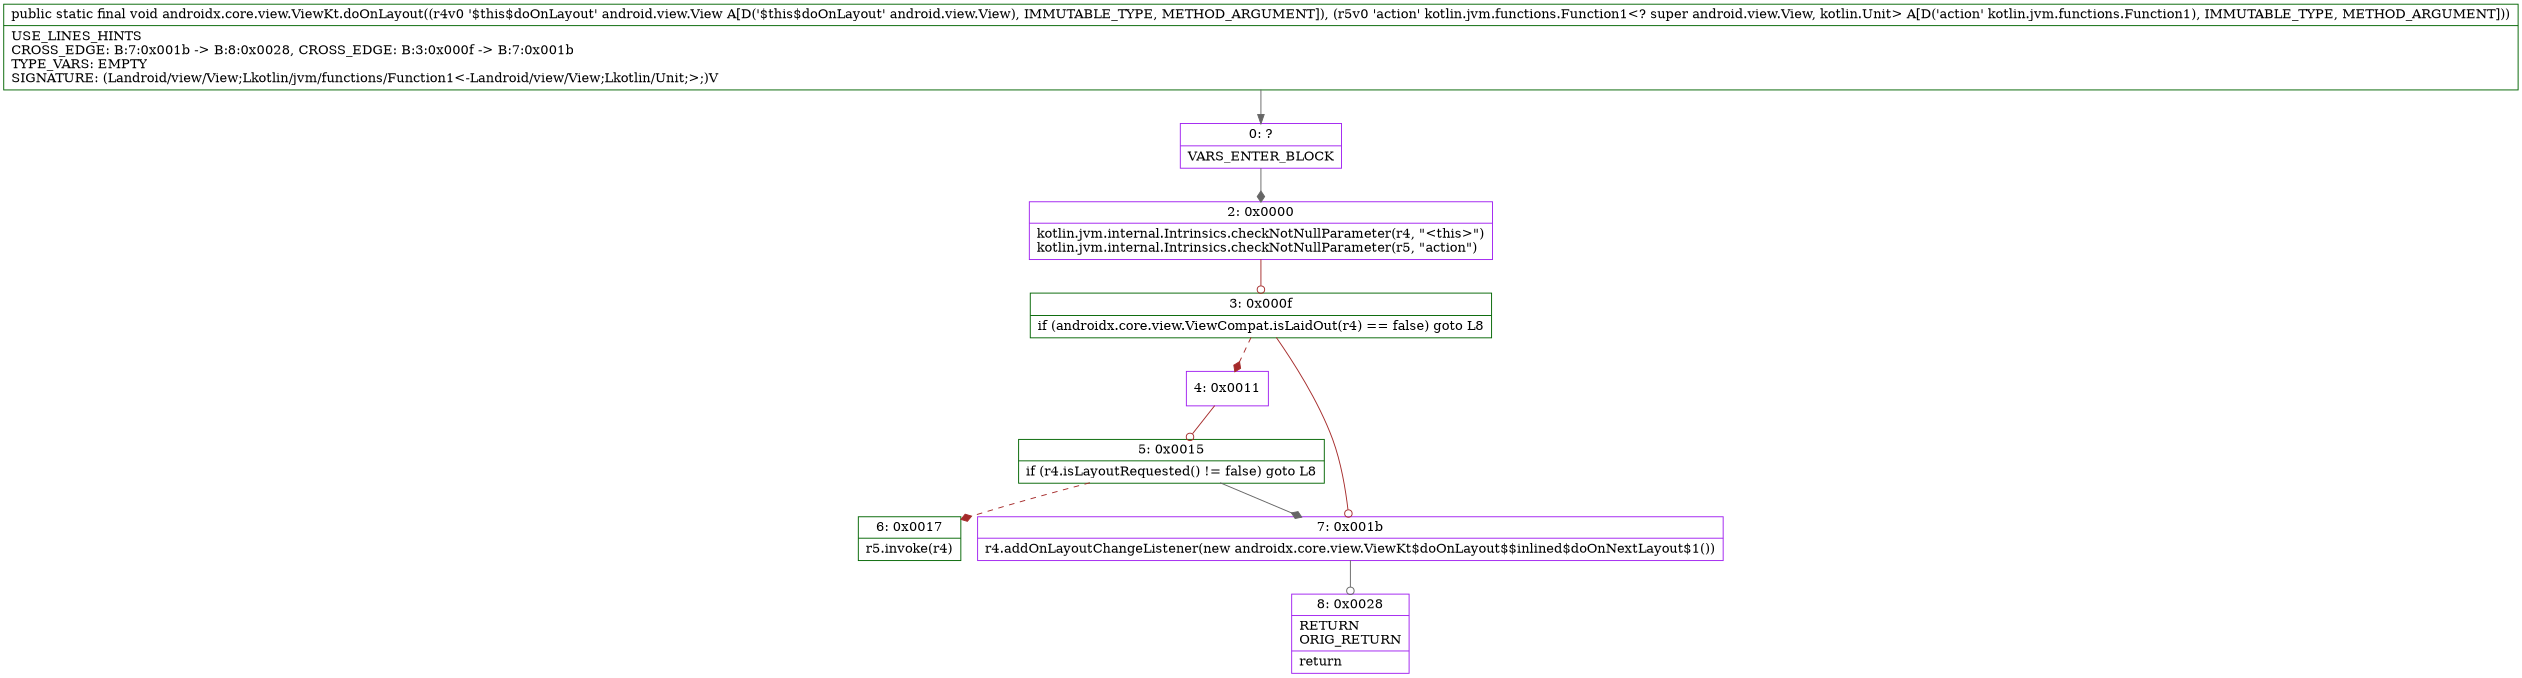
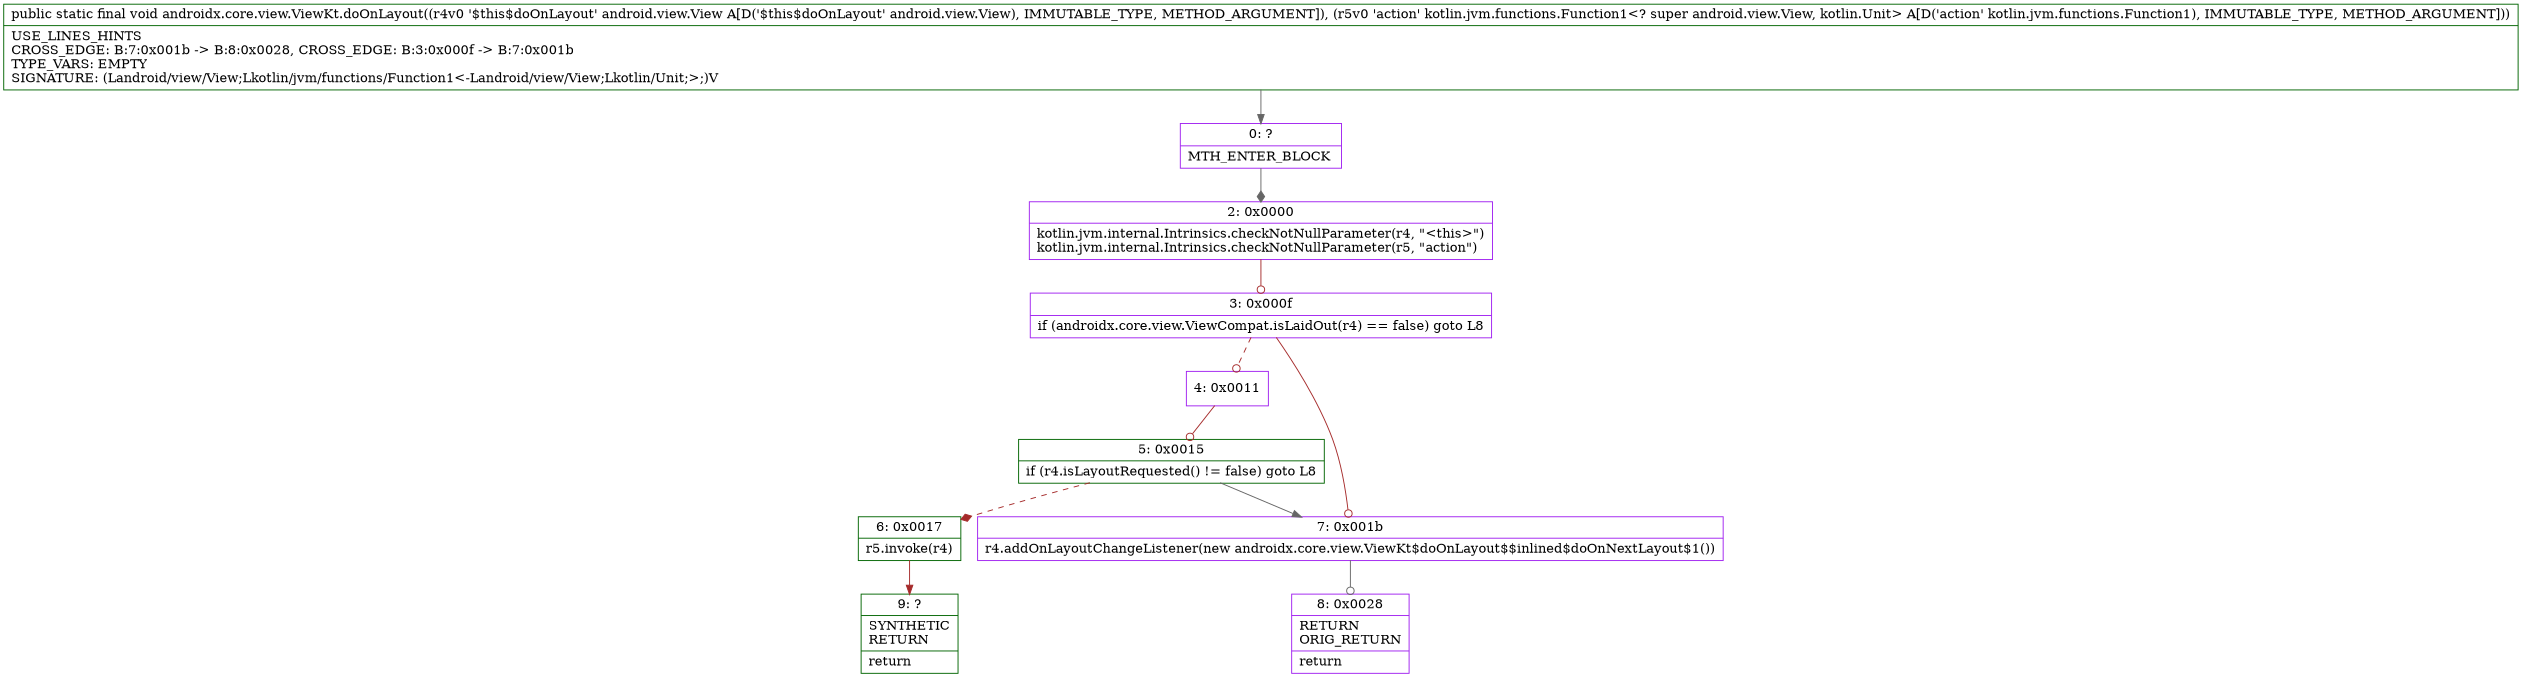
  digraph {
    node [color=purple shape=record]
    edge [arrowhead=odot color=brown]
-   n1 [label="{0\:\ ?|VARS_ENTER_BLOCK\l}"]
+   n1 [label="{0\:\ ?|MTH_ENTER_BLOCK\l}"]
    n2 [label="{2\:\ 0x0000|kotlin.jvm.internal.Intrinsics.checkNotNullParameter(r4, \"\<this\>\")\lkotlin.jvm.internal.Intrinsics.checkNotNullParameter(r5, \"action\")\l}"]
-   n3 [color=darkgreen label="{3\:\ 0x000f|if (androidx.core.view.ViewCompat.isLaidOut(r4) == false) goto L8\l}"]
+   n3 [label="{3\:\ 0x000f|if (androidx.core.view.ViewCompat.isLaidOut(r4) == false) goto L8\l}"]
    n4 [label="{4\:\ 0x0011}"]
    n5 [label="{7\:\ 0x001b|r4.addOnLayoutChangeListener(new androidx.core.view.ViewKt$doOnLayout$$inlined$doOnNextLayout$1())\l}"]
    n6 [color=darkgreen label="{5\:\ 0x0015|if (r4.isLayoutRequested() != false) goto L8\l}"]
    n7 [label="{8\:\ 0x0028|RETURN\lORIG_RETURN\l|return\l}"]
    n8 [color=darkgreen label="{6\:\ 0x0017|r5.invoke(r4)\l}"]
+   n9 [color=darkgreen label="{9\:\ ?|SYNTHETIC\lRETURN\l|return\l}"]
    n10 [color=darkgreen label="{public static final void androidx.core.view.ViewKt.doOnLayout((r4v0 '$this$doOnLayout' android.view.View A[D('$this$doOnLayout' android.view.View), IMMUTABLE_TYPE, METHOD_ARGUMENT]), (r5v0 'action' kotlin.jvm.functions.Function1\<? super android.view.View, kotlin.Unit\> A[D('action' kotlin.jvm.functions.Function1), IMMUTABLE_TYPE, METHOD_ARGUMENT]))  | USE_LINES_HINTS\lCROSS_EDGE: B:7:0x001b \-\> B:8:0x0028, CROSS_EDGE: B:3:0x000f \-\> B:7:0x001b\lTYPE_VARS: EMPTY\lSIGNATURE: (Landroid\/view\/View;Lkotlin\/jvm\/functions\/Function1\<\-Landroid\/view\/View;Lkotlin\/Unit;\>;)V\l}"]
    n1 -> n2 [arrowhead=diamond color=gray40]
    n2 -> n3
-   n3 -> n4 [arrowhead=diamond style=dashed]
+   n3 -> n4 [style=dashed]
    n3 -> n5
    n4 -> n6
    n5 -> n7 [color=gray40]
-   n6 -> n5 [arrowhead=diamond color=gray40]
+   n6 -> n5 [arrowhead=normal color=gray40]
    n6 -> n8 [arrowhead=diamond style=dashed]
+   n8 -> n9 [arrowhead=normal]
    n10 -> n1 [arrowhead=normal color=gray40]
  }
